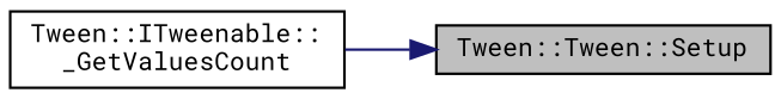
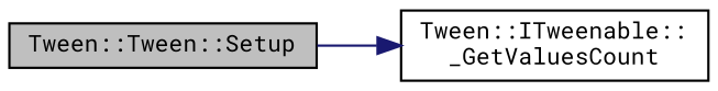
  digraph {
    rankdir=LR
    fontname="Roboto Mono"
    node [color=black fontname="Roboto Mono" fontsize=10 shape=record]
    n1 [fillcolor=grey75 fontcolor=black height=0.2 label="Tween::Tween::Setup" style=filled width=0.4]
    n2 [height=0.2 label="Tween::ITweenable::\l_GetValuesCount" width=0.4]
-   n2 -> n1 [color=midnightblue fontname="Roboto Mono" fontsize=10 labelfontname=FreeSans labelfontsize=10 style=solid]
+   n1 -> n2 [color=midnightblue fontname="Roboto Mono" fontsize=10 labelfontname=FreeSans labelfontsize=10 style=solid]
  }
